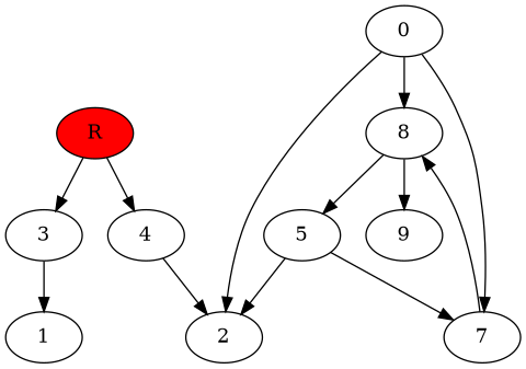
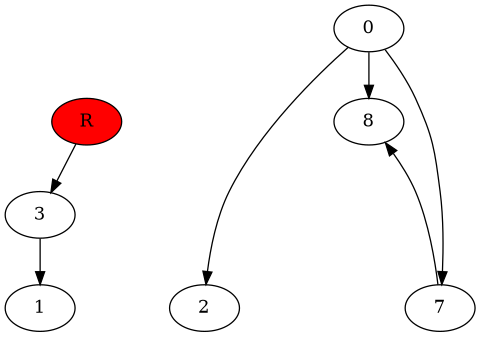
  digraph {
    8
-   5
-   9
-   4
    2
    3
    1
    7
    n9 [label=0]
    R [fillcolor="#ff0000" style=filled]
-   8 -> 5
-   8 -> 9
-   5 -> 2
-   5 -> 7
-   4 -> 2
    3 -> 1
    7 -> 8
    n9 -> 8
    n9 -> 2
    n9 -> 7
-   R -> 4
    R -> 3
  }
